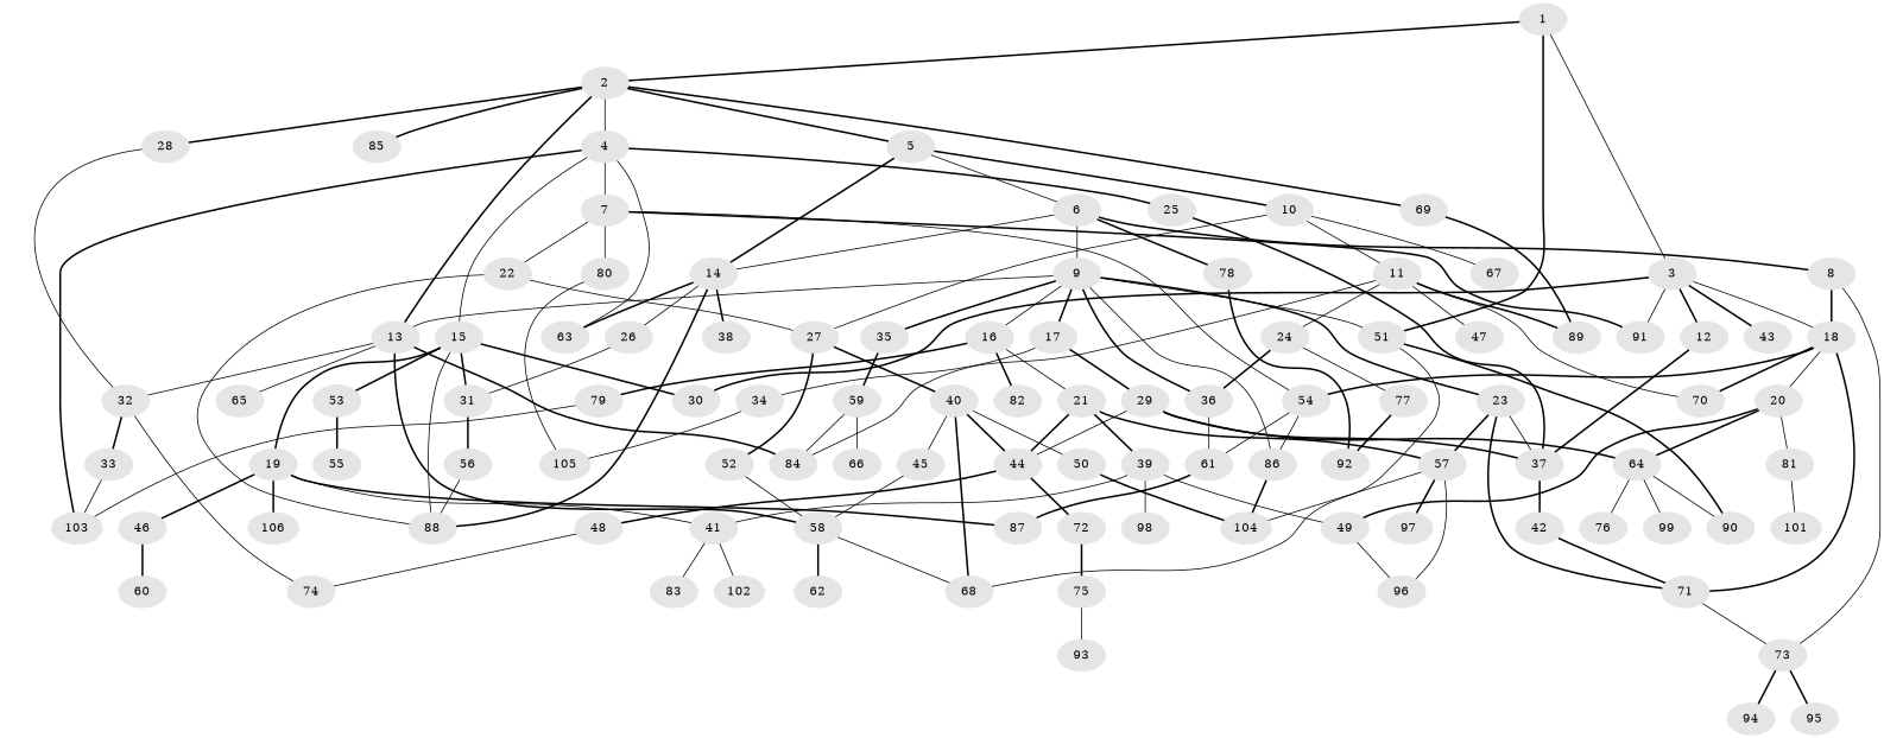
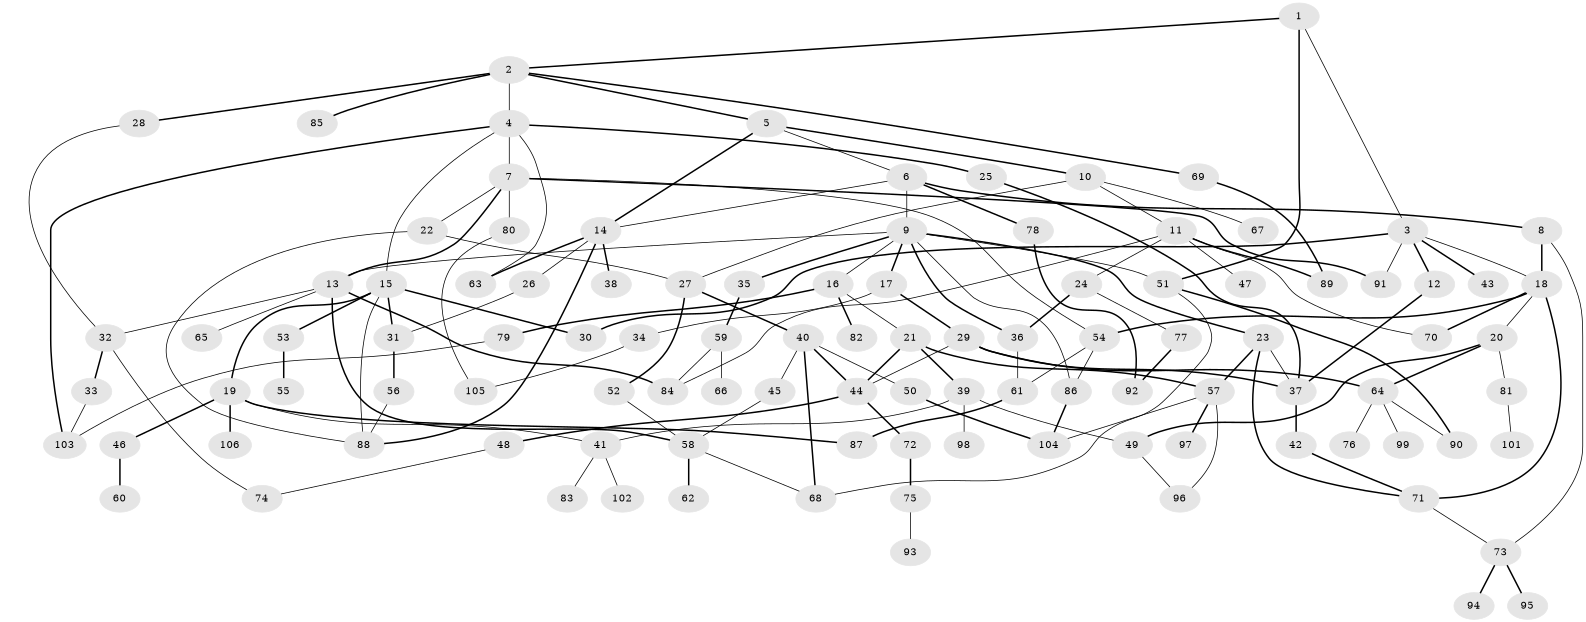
  graph {
    node [color=gray90 style=filled]
    edge [style=bold]
    1
    2
    3
    51
    4
    5
    13
    28
    69
    85
    12
    18
    30
    43
    91
    68
    90
    7
    15
    25
    63
    103
    6
    10
    14
    84
    32
    58
    65
    89
    37
    54
    70
    20
    71
    22
    80
    88
    19
    31
    53
    8
    9
    78
    11
    27
    67
    26
    38
    73
    16
    17
    23
    35
    36
    86
    92
    61
    105
    94
    95
    21
    79
    82
    29
    34
    57
    59
    104
    24
    47
    40
    52
    77
    42
    33
    74
    62
    41
    46
    87
    106
    56
    55
    39
    44
    83
    102
    64
    49
    81
    60
    96
    76
    99
    101
    98
    48
    72
    97
    45
    50
    66
    75
    93
    1 -- 2
    1 -- 3 [style=solid]
    1 -- 51
    2 -- 4 [style=solid]
    2 -- 5
-   2 -- 13
+   7 -- 13
    2 -- 28
    2 -- 69
    2 -- 85
    3 -- 12
    3 -- 18 [style=solid]
    3 -- 30
    3 -- 43
    3 -- 91 [style=solid]
    51 -- 68 [style=solid]
    51 -- 90
    4 -- 7 [style=solid]
    4 -- 15 [style=solid]
    4 -- 25
    4 -- 63 [style=solid]
    4 -- 103
    5 -- 6 [style=solid]
    5 -- 10
    5 -- 14
    13 -- 84
    13 -- 32 [style=solid]
    13 -- 58
    13 -- 65 [style=solid]
    28 -- 32 [style=solid]
    69 -- 89
    12 -- 37
    18 -- 54
    18 -- 70
    18 -- 20 [style=solid]
    18 -- 71
    7 -- 91
    7 -- 54 [style=solid]
    7 -- 22 [style=solid]
    7 -- 80 [style=solid]
    15 -- 30
    15 -- 88 [style=solid]
    15 -- 19
    15 -- 31
    15 -- 53
    25 -- 37
    6 -- 14 [style=solid]
    6 -- 8
    6 -- 9 [style=solid]
    6 -- 78
    10 -- 11 [style=solid]
    10 -- 27 [style=solid]
    10 -- 67 [style=solid]
    14 -- 63
    14 -- 88
    14 -- 26 [style=solid]
    14 -- 38
    32 -- 33
    32 -- 74 [style=solid]
    58 -- 68 [style=solid]
    58 -- 62
    37 -- 42
    54 -- 86 [style=solid]
    54 -- 61 [style=solid]
    20 -- 64
    20 -- 49
    20 -- 81 [style=solid]
    71 -- 73 [style=solid]
    22 -- 88 [style=solid]
    22 -- 27 [style=solid]
    80 -- 105 [style=solid]
    19 -- 41 [style=solid]
    19 -- 46
    19 -- 87
    19 -- 106
    31 -- 56
    53 -- 55
    8 -- 18
    8 -- 73 [style=solid]
    9 -- 51 [style=solid]
    9 -- 13 [style=solid]
    9 -- 16 [style=solid]
    9 -- 17
    9 -- 23
    9 -- 35
    9 -- 36
    9 -- 86 [style=solid]
    78 -- 92
    11 -- 84 [style=solid]
    11 -- 89
    11 -- 70 [style=solid]
    11 -- 24 [style=solid]
    11 -- 47 [style=solid]
    27 -- 40
    27 -- 52
    26 -- 31 [style=solid]
    73 -- 94
    73 -- 95
    16 -- 21 [style=solid]
    16 -- 79
    16 -- 82
    17 -- 29
    17 -- 34 [style=solid]
    23 -- 37 [style=solid]
    23 -- 71
    23 -- 57
    35 -- 59
    36 -- 61 [style=solid]
    86 -- 104
    61 -- 87
    21 -- 57
    21 -- 39
    21 -- 44
    79 -- 103 [style=solid]
    29 -- 37
    29 -- 44 [style=solid]
    29 -- 64
    34 -- 105 [style=solid]
    57 -- 104 [style=solid]
    57 -- 96 [style=solid]
    57 -- 97
    59 -- 84 [style=solid]
    59 -- 66 [style=solid]
    24 -- 36
    24 -- 77 [style=solid]
    40 -- 68
    40 -- 44
    40 -- 45 [style=solid]
    40 -- 50 [style=solid]
    52 -- 58 [style=solid]
    77 -- 92
    42 -- 71
    33 -- 103 [style=solid]
    41 -- 83 [style=solid]
    41 -- 102 [style=solid]
    46 -- 60
    56 -- 88 [style=solid]
    39 -- 41 [style=solid]
    39 -- 49 [style=solid]
    39 -- 98 [style=solid]
    44 -- 48
    44 -- 72
    64 -- 90 [style=solid]
    64 -- 76 [style=solid]
    64 -- 99 [style=solid]
    49 -- 96 [style=solid]
    81 -- 101 [style=solid]
    48 -- 74 [style=solid]
    72 -- 75
    45 -- 58 [style=solid]
    50 -- 104
    75 -- 93 [style=solid]
  }
